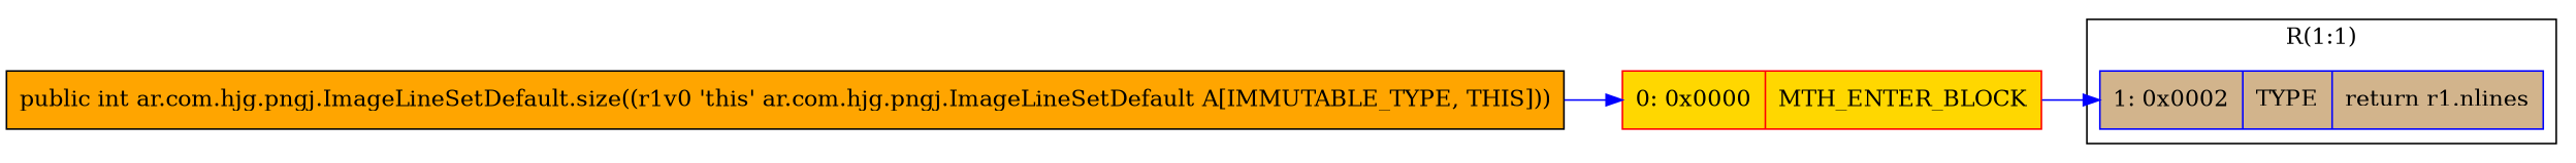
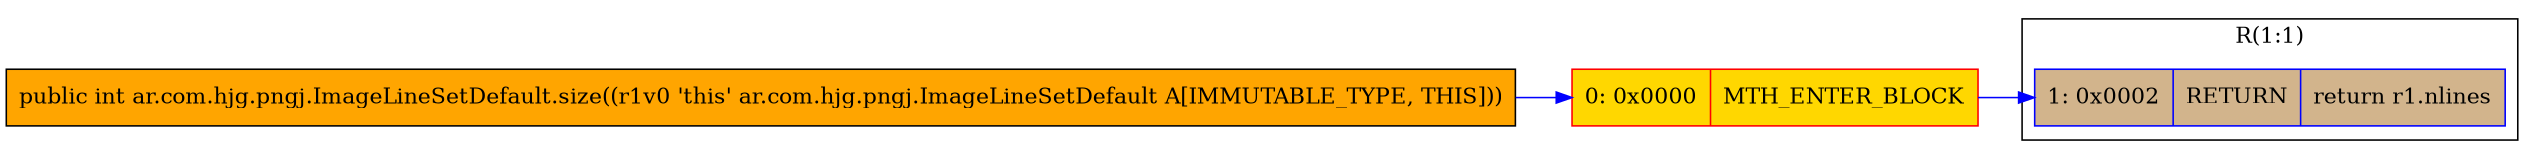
  digraph {
    rankdir=LR
    node [shape=record style=filled]
    edge [color=blue]
-   n1 [color=blue label="{1\:\ 0x0002|TYPE\l|return r1.nlines\l}" fillcolor=tan]
+   n1 [color=blue label="{1\:\ 0x0002|RETURN\l|return r1.nlines\l}" fillcolor=tan]
    n2 [color=red label="{0\:\ 0x0000|MTH_ENTER_BLOCK\l}" fillcolor=gold]
    n3 [label="{public int ar.com.hjg.pngj.ImageLineSetDefault.size((r1v0 'this' ar.com.hjg.pngj.ImageLineSetDefault A[IMMUTABLE_TYPE, THIS])) }" fillcolor=orange]
    subgraph cluster_1 {
      label="R(1:1)"
      n1
    }
    n2 -> n1
    n3 -> n2
  }
